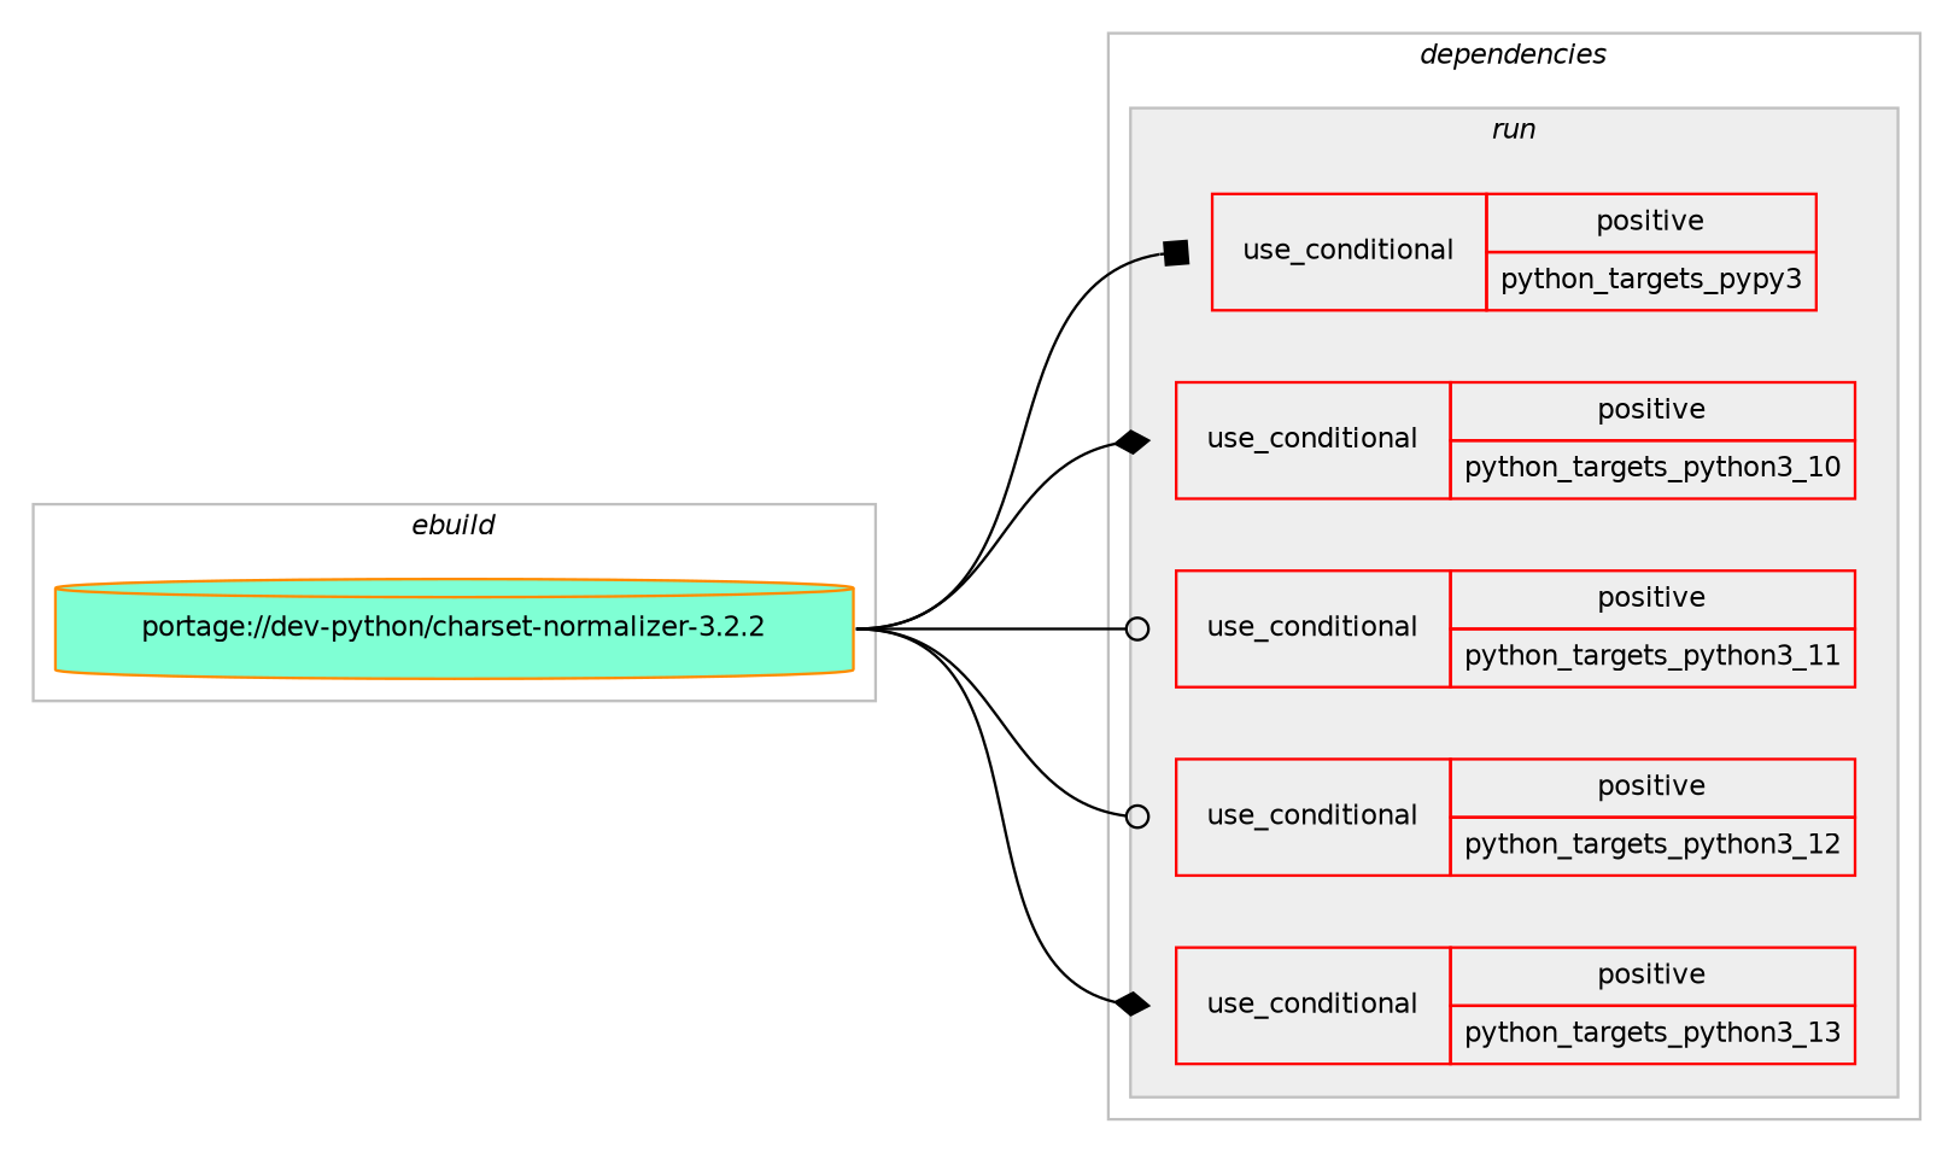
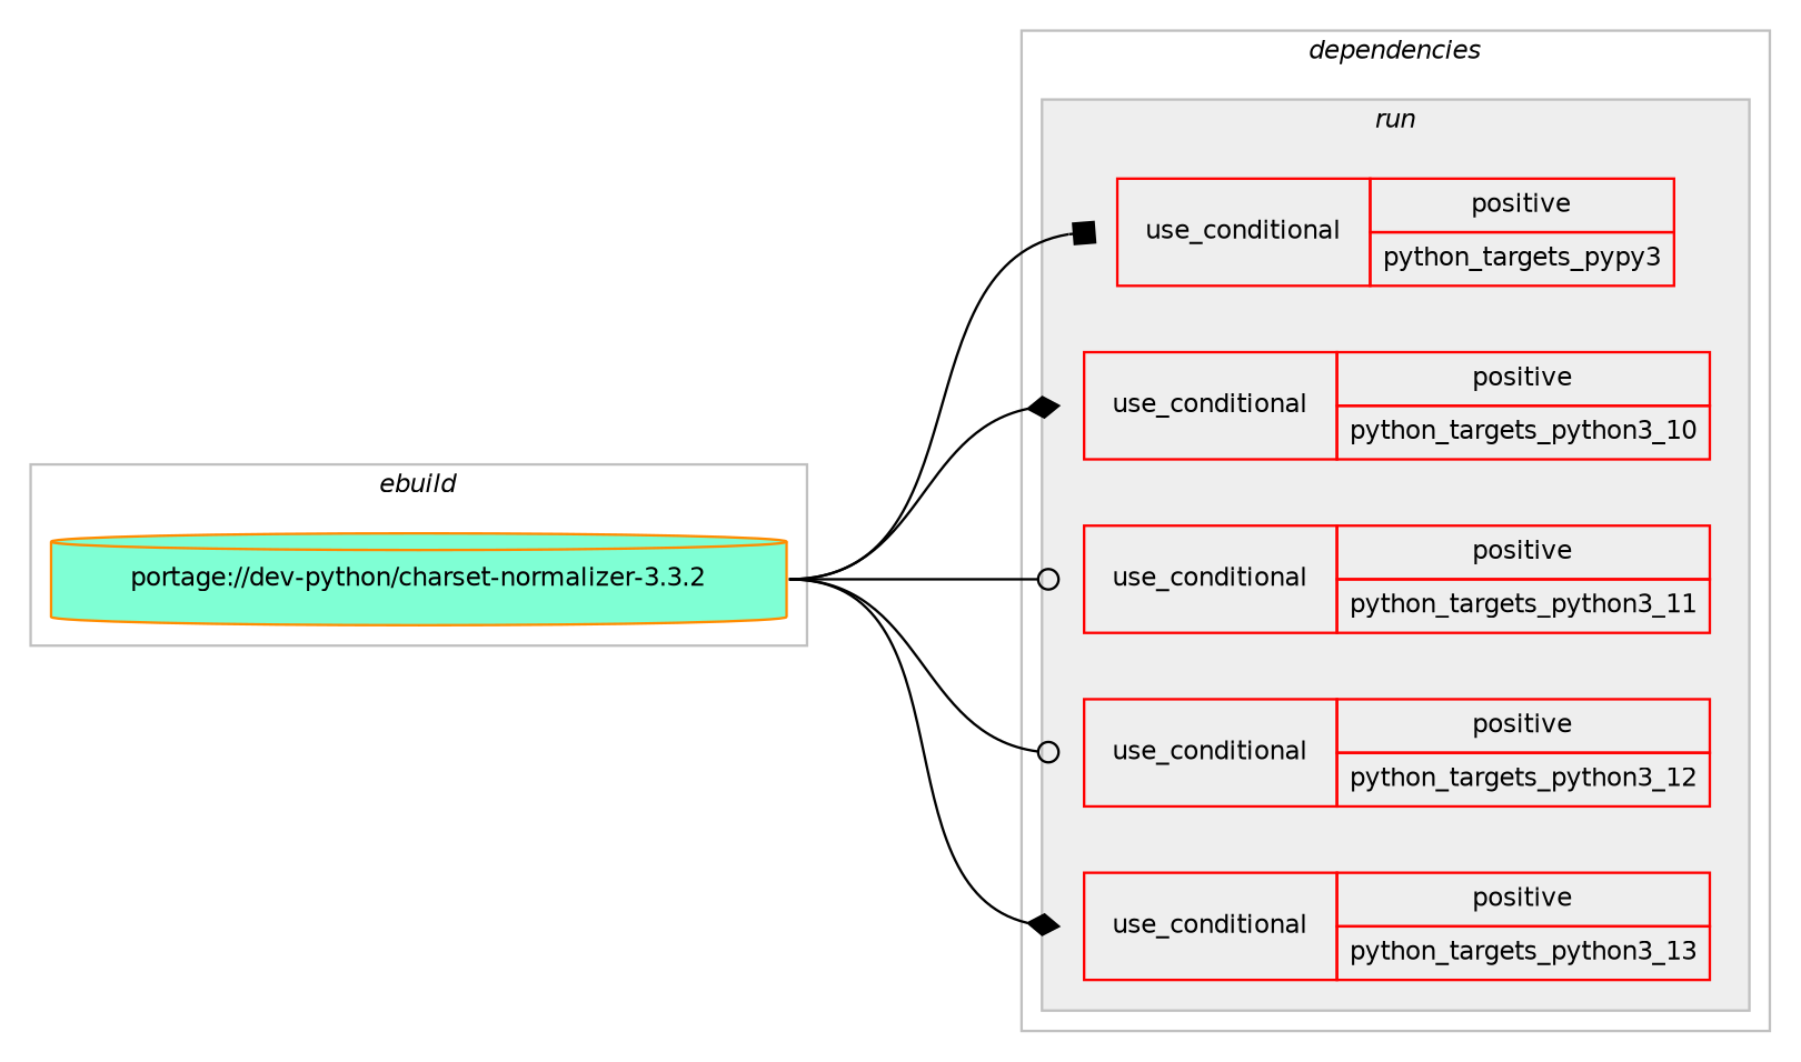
  digraph {
    compound=true
    concentrate=true
    fontname=Helvetica
    fontsize=10
    newrank=true
    rankdir=LR
    ranksep=1.5
    node [color=red fontname=Helvetica fontsize=10 shape=none]
    edge [arrowhead=diamond headport=w style=solid tailport=e weight=20]
-   n1 [color=darkorange label="portage://dev-python/charset-normalizer-3.2.2" width=4 style=filled fillcolor=aquamarine shape=cylinder]
+   n1 [color=darkorange label="portage://dev-python/charset-normalizer-3.3.2" width=4 style=filled fillcolor=aquamarine shape=cylinder]
    n2 [label=<<TABLE BORDER="0" CELLBORDER="1" CELLSPACING="0" CELLPADDING="4"><TR><TD ROWSPAN="3" CELLPADDING="10">use_conditional</TD></TR><TR><TD>positive</TD></TR><TR><TD>python_targets_pypy3</TD></TR></TABLE>>]
    n3 [label=<<TABLE BORDER="0" CELLBORDER="1" CELLSPACING="0" CELLPADDING="4"><TR><TD ROWSPAN="3" CELLPADDING="10">use_conditional</TD></TR><TR><TD>positive</TD></TR><TR><TD>python_targets_python3_10</TD></TR></TABLE>>]
    n4 [label=<<TABLE BORDER="0" CELLBORDER="1" CELLSPACING="0" CELLPADDING="4"><TR><TD ROWSPAN="3" CELLPADDING="10">use_conditional</TD></TR><TR><TD>positive</TD></TR><TR><TD>python_targets_python3_11</TD></TR></TABLE>>]
    n5 [label=<<TABLE BORDER="0" CELLBORDER="1" CELLSPACING="0" CELLPADDING="4"><TR><TD ROWSPAN="3" CELLPADDING="10">use_conditional</TD></TR><TR><TD>positive</TD></TR><TR><TD>python_targets_python3_12</TD></TR></TABLE>>]
    n6 [label=<<TABLE BORDER="0" CELLBORDER="1" CELLSPACING="0" CELLPADDING="4"><TR><TD ROWSPAN="3" CELLPADDING="10">use_conditional</TD></TR><TR><TD>positive</TD></TR><TR><TD>python_targets_python3_13</TD></TR></TABLE>>]
    subgraph cluster_1 {
      color=gray
      label=<<i>ebuild</i>>
      rank=same
      n1
    }
    subgraph cluster_2 {
      color=gray
      label=<<i>dependencies</i>>
      subgraph cluster_3 {
        color=gray
        fillcolor="#eeeeee"
        label=<<i>compile</i>>
        style=filled
      }
      subgraph cluster_4 {
        color=gray
        fillcolor="#eeeeee"
        label=<<i>compile and run</i>>
        style=filled
      }
      subgraph cluster_5 {
        color=gray
        fillcolor="#eeeeee"
        label=<<i>run</i>>
        style=filled
        subgraph sub_6 {
          color=gray
          fillcolor="#eeeeee"
          label=<<i>run</i>>
          style=filled
          n2
        }
        subgraph sub_7 {
          color=gray
          fillcolor="#eeeeee"
          label=<<i>run</i>>
          style=filled
          n3
        }
        subgraph sub_8 {
          color=gray
          fillcolor="#eeeeee"
          label=<<i>run</i>>
          style=filled
          n4
        }
        subgraph sub_9 {
          color=gray
          fillcolor="#eeeeee"
          label=<<i>run</i>>
          style=filled
          n5
        }
        subgraph sub_10 {
          color=gray
          fillcolor="#eeeeee"
          label=<<i>run</i>>
          style=filled
          n6
        }
      }
    }
    subgraph cluster_11 {
      color=gray
      label=<<i>candidates</i>>
      rank=same
    }
    n1 -> n2 [arrowhead=box]
    n1 -> n3
    n1 -> n4 [arrowhead=odot]
    n1 -> n5 [arrowhead=odot]
    n1 -> n6
  }
